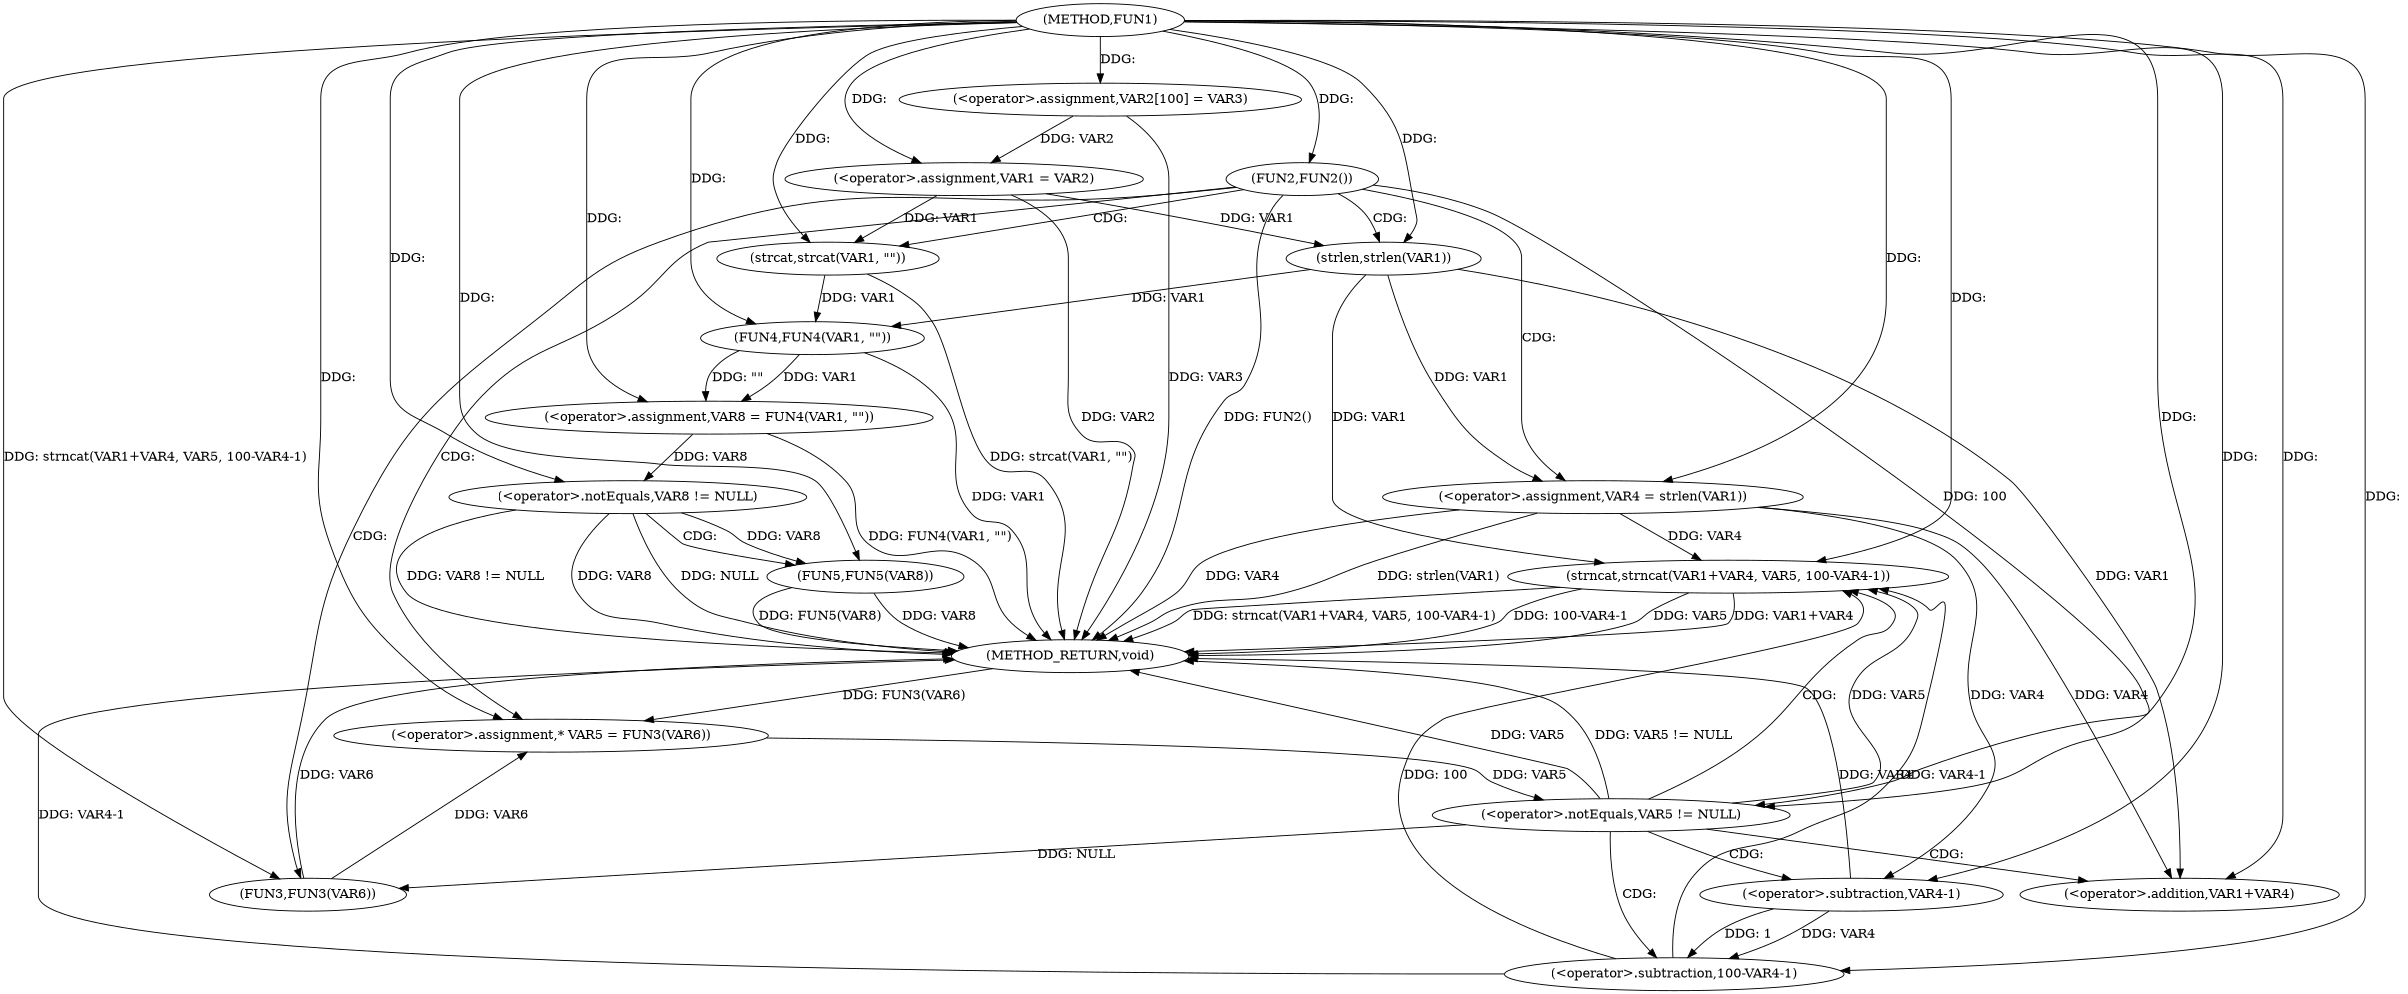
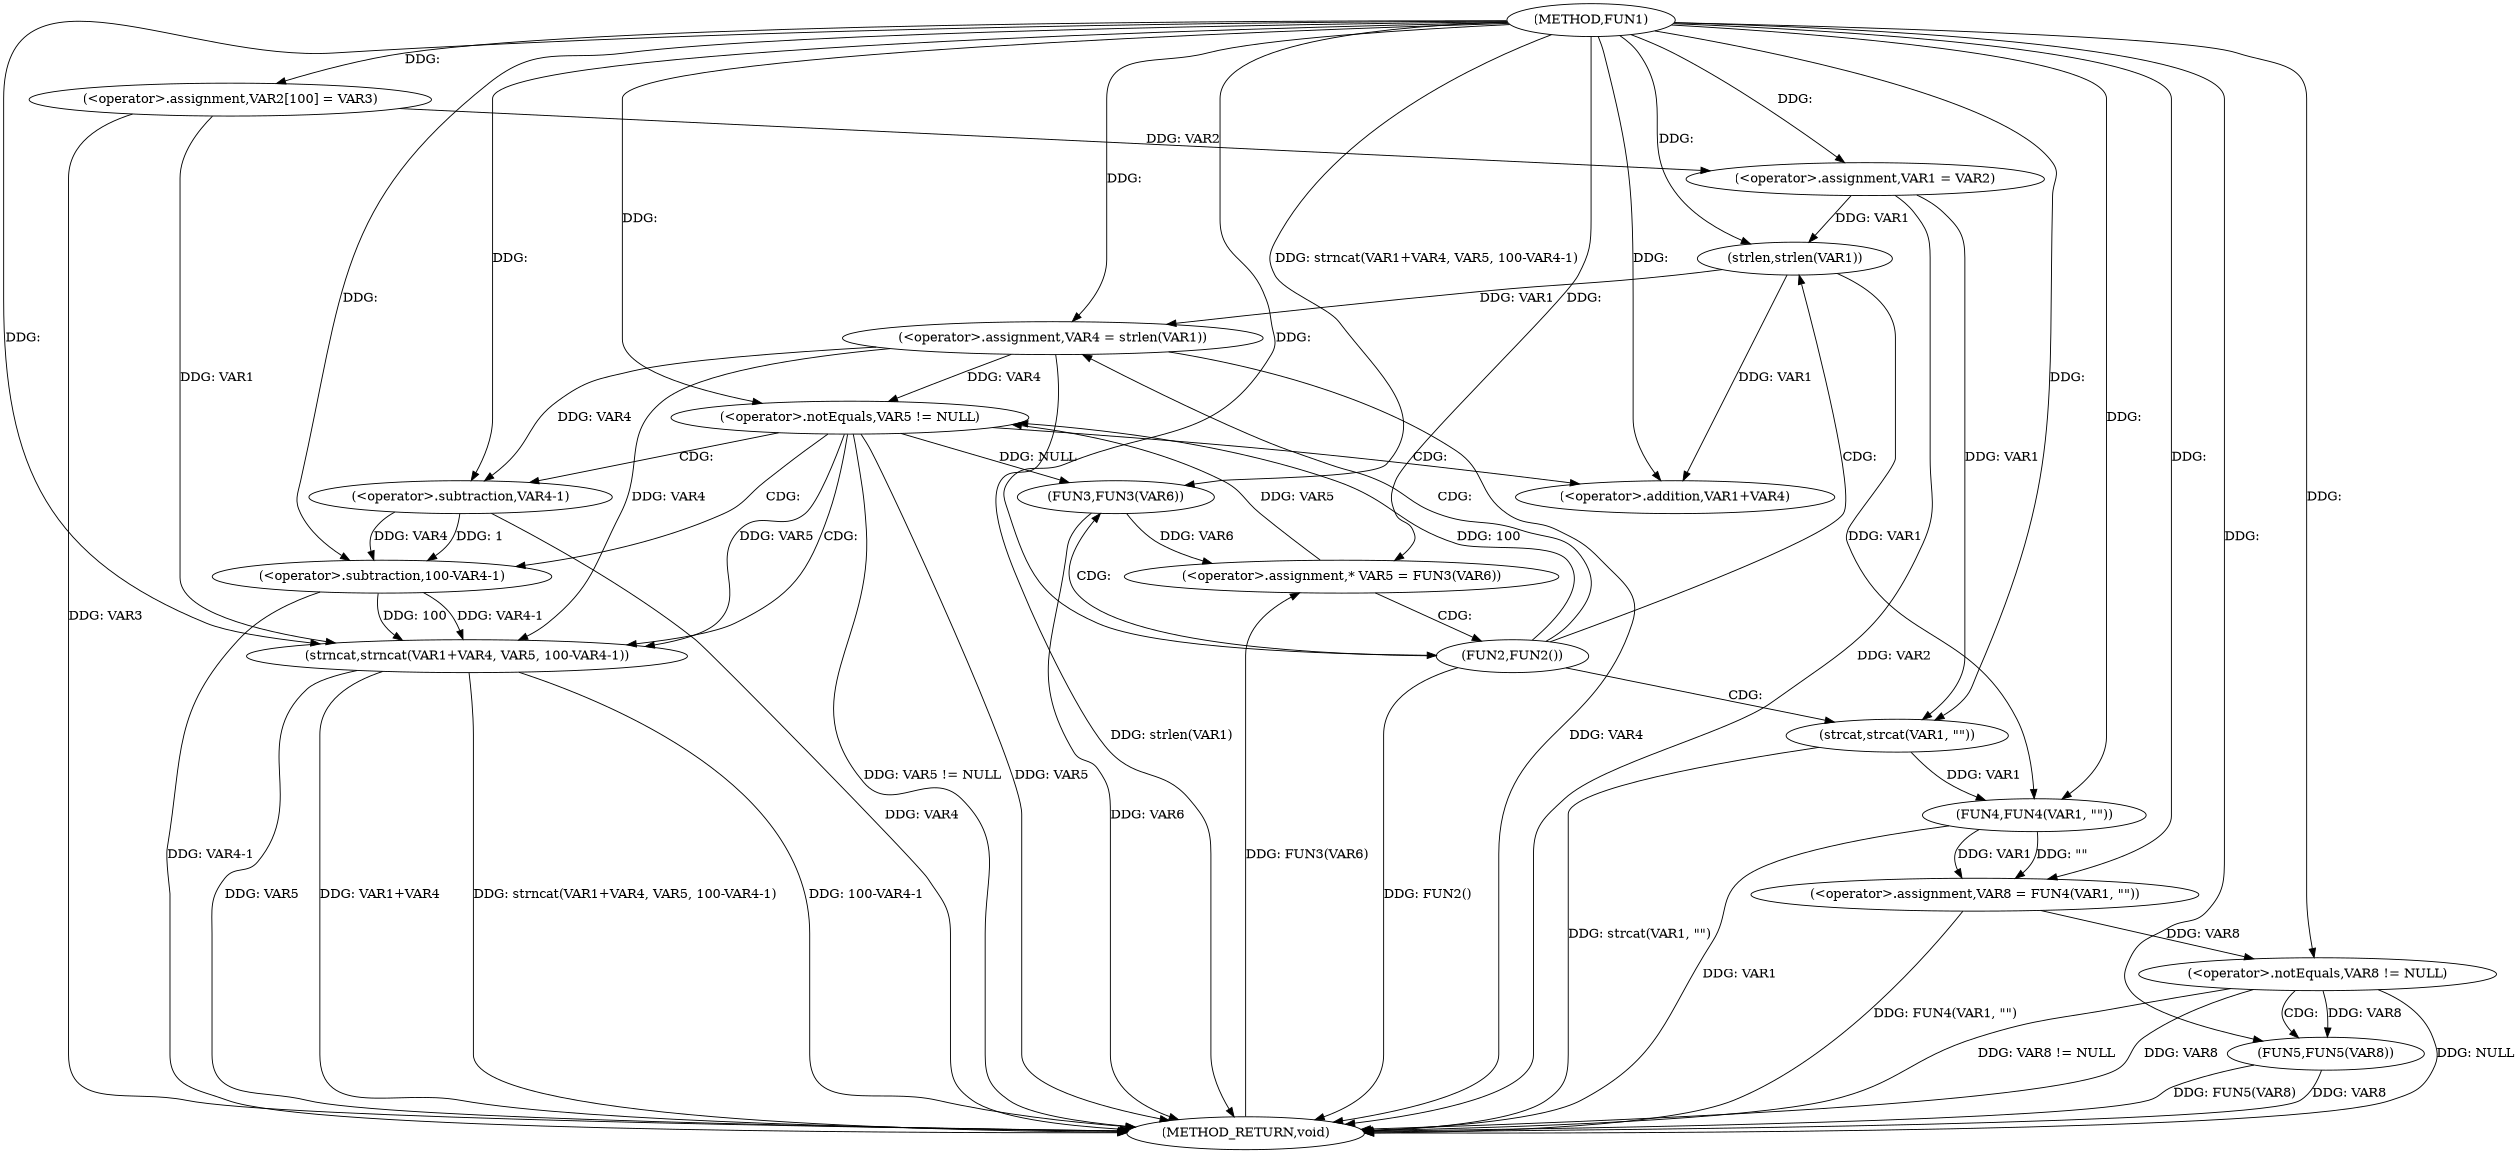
  digraph {
    n1 [label="(METHOD,FUN1)"]
    n2 [label="(<operator>.assignment,VAR2[100] = VAR3)"]
    n3 [label="(<operator>.assignment,VAR1 = VAR2)"]
    n4 [label="(FUN2,FUN2())"]
    n5 [label="(<operator>.assignment,VAR4 = strlen(VAR1))"]
    n6 [label="(strlen,strlen(VAR1))"]
    n7 [label="(<operator>.assignment,* VAR5 = FUN3(VAR6))"]
    n8 [label="(FUN3,FUN3(VAR6))"]
    n9 [label="(<operator>.notEquals,VAR5 != NULL)"]
    n10 [label="(strncat,strncat(VAR1+VAR4, VAR5, 100-VAR4-1))"]
    n11 [label="(<operator>.addition,VAR1+VAR4)"]
    n12 [label="(<operator>.subtraction,100-VAR4-1)"]
    n13 [label="(<operator>.subtraction,VAR4-1)"]
    n14 [label="(strcat,strcat(VAR1, \"\"))"]
    n15 [label="(<operator>.assignment,VAR8 = FUN4(VAR1, \"\"))"]
    n16 [label="(FUN4,FUN4(VAR1, \"\"))"]
    n17 [label="(<operator>.notEquals,VAR8 != NULL)"]
    n18 [label="(FUN5,FUN5(VAR8))"]
    n19 [label="(METHOD_RETURN,void)"]
    n1 -> n2 [label="DDG: "]
    n1 -> n3 [label="DDG: "]
    n1 -> n4 [label="DDG: "]
    n1 -> n5 [label="DDG: "]
    n1 -> n6 [label="DDG: "]
    n1 -> n7 [label="DDG: "]
    n1 -> n8 [label="DDG: strncat(VAR1+VAR4, VAR5, 100-VAR4-1)"]
    n1 -> n9 [label="DDG: "]
    n1 -> n10 [label="DDG: "]
    n1 -> n11 [label="DDG: "]
    n1 -> n12 [label="DDG: "]
    n1 -> n13 [label="DDG: "]
    n1 -> n14 [label="DDG: "]
    n1 -> n15 [label="DDG: "]
    n1 -> n16 [label="DDG: "]
    n1 -> n17 [label="DDG: "]
    n1 -> n18 [label="DDG: "]
    n2 -> n3 [label="DDG: VAR2"]
    n2 -> n19 [label="DDG: VAR3"]
    n3 -> n6 [label="DDG: VAR1"]
    n3 -> n14 [label="DDG: VAR1"]
    n3 -> n19 [label="DDG: VAR2"]
    n4 -> n5 [label="CDG: "]
    n4 -> n6 [label="CDG: "]
-   n4 -> n7 [label="CDG: "]
+   n7 -> n4 [label="CDG: "]
    n4 -> n8 [label="CDG: "]
    n4 -> n9 [label="DDG: 100"]
    n4 -> n14 [label="CDG: "]
    n4 -> n19 [label="DDG: FUN2()"]
    n5 -> n10 [label="DDG: VAR4"]
-   n5 -> n11 [label="DDG: VAR4"]
+   n5 -> n9 [label="DDG: VAR4"]
    n5 -> n13 [label="DDG: VAR4"]
    n5 -> n19 [label="DDG: strlen(VAR1)"]
    n5 -> n19 [label="DDG: VAR4"]
    n6 -> n5 [label="DDG: VAR1"]
-   n6 -> n10 [label="DDG: VAR1"]
+   n2 -> n10 [label="DDG: VAR1"]
    n6 -> n11 [label="DDG: VAR1"]
    n6 -> n16 [label="DDG: VAR1"]
    n7 -> n9 [label="DDG: VAR5"]
    n8 -> n7 [label="DDG: VAR6"]
    n8 -> n19 [label="DDG: VAR6"]
    n9 -> n8 [label="DDG: NULL"]
    n9 -> n10 [label="DDG: VAR5"]
    n9 -> n10 [label="CDG: "]
    n9 -> n11 [label="CDG: "]
    n9 -> n12 [label="CDG: "]
    n9 -> n13 [label="CDG: "]
    n9 -> n19 [label="DDG: VAR5 != NULL"]
    n9 -> n19 [label="DDG: VAR5"]
    n10 -> n19 [label="DDG: VAR5"]
    n10 -> n19 [label="DDG: VAR1+VAR4"]
    n10 -> n19 [label="DDG: strncat(VAR1+VAR4, VAR5, 100-VAR4-1)"]
    n10 -> n19 [label="DDG: 100-VAR4-1"]
    n12 -> n10 [label="DDG: 100"]
    n12 -> n10 [label="DDG: VAR4-1"]
    n12 -> n19 [label="DDG: VAR4-1"]
    n13 -> n12 [label="DDG: VAR4"]
    n13 -> n12 [label="DDG: 1"]
    n13 -> n19 [label="DDG: VAR4"]
    n14 -> n16 [label="DDG: VAR1"]
    n14 -> n19 [label="DDG: strcat(VAR1, \"\")"]
    n15 -> n17 [label="DDG: VAR8"]
    n15 -> n19 [label="DDG: FUN4(VAR1, \"\")"]
    n16 -> n15 [label="DDG: VAR1"]
    n16 -> n15 [label="DDG: \"\""]
    n16 -> n19 [label="DDG: VAR1"]
    n17 -> n18 [label="DDG: VAR8"]
    n17 -> n18 [label="CDG: "]
    n17 -> n19 [label="DDG: VAR8 != NULL"]
    n17 -> n19 [label="DDG: VAR8"]
    n17 -> n19 [label="DDG: NULL"]
    n18 -> n19 [label="DDG: VAR8"]
    n18 -> n19 [label="DDG: FUN5(VAR8)"]
    n19 -> n7 [label="DDG: FUN3(VAR6)"]
  }
